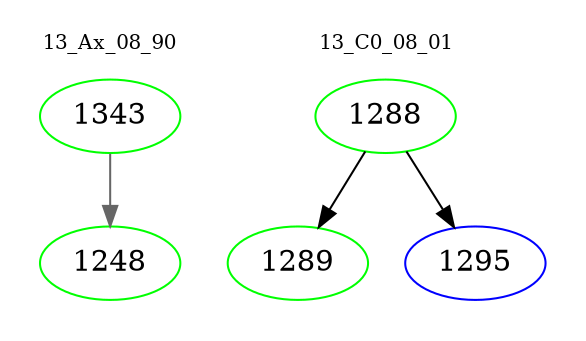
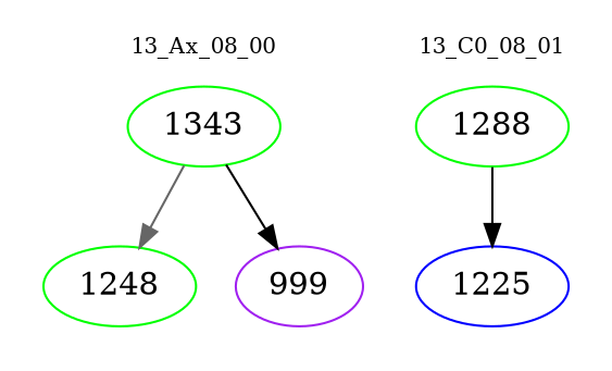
  digraph {
    node [color=green]
    edge [color=black]
    n1 [label=1343]
    n2 [label=1248]
+   n3 [color=purple label=999]
    n4 [label=1288]
-   n5 [label=1289]
-   n6 [color=blue label=1295]
+   n6 [color=blue label=1225]
    subgraph cluster_1 {
      color=white
      fontsize=10
-     label="13_Ax_08_90"
+     label="13_Ax_08_00"
      n1
      n2
+     n3
    }
    subgraph cluster_2 {
      color=white
      fontsize=10
      label="13_C0_08_01"
      n4
-     n5
      n6
    }
    n1 -> n2 [color=gray40]
-   n4 -> n5
+   n1 -> n3
    n4 -> n6
  }
